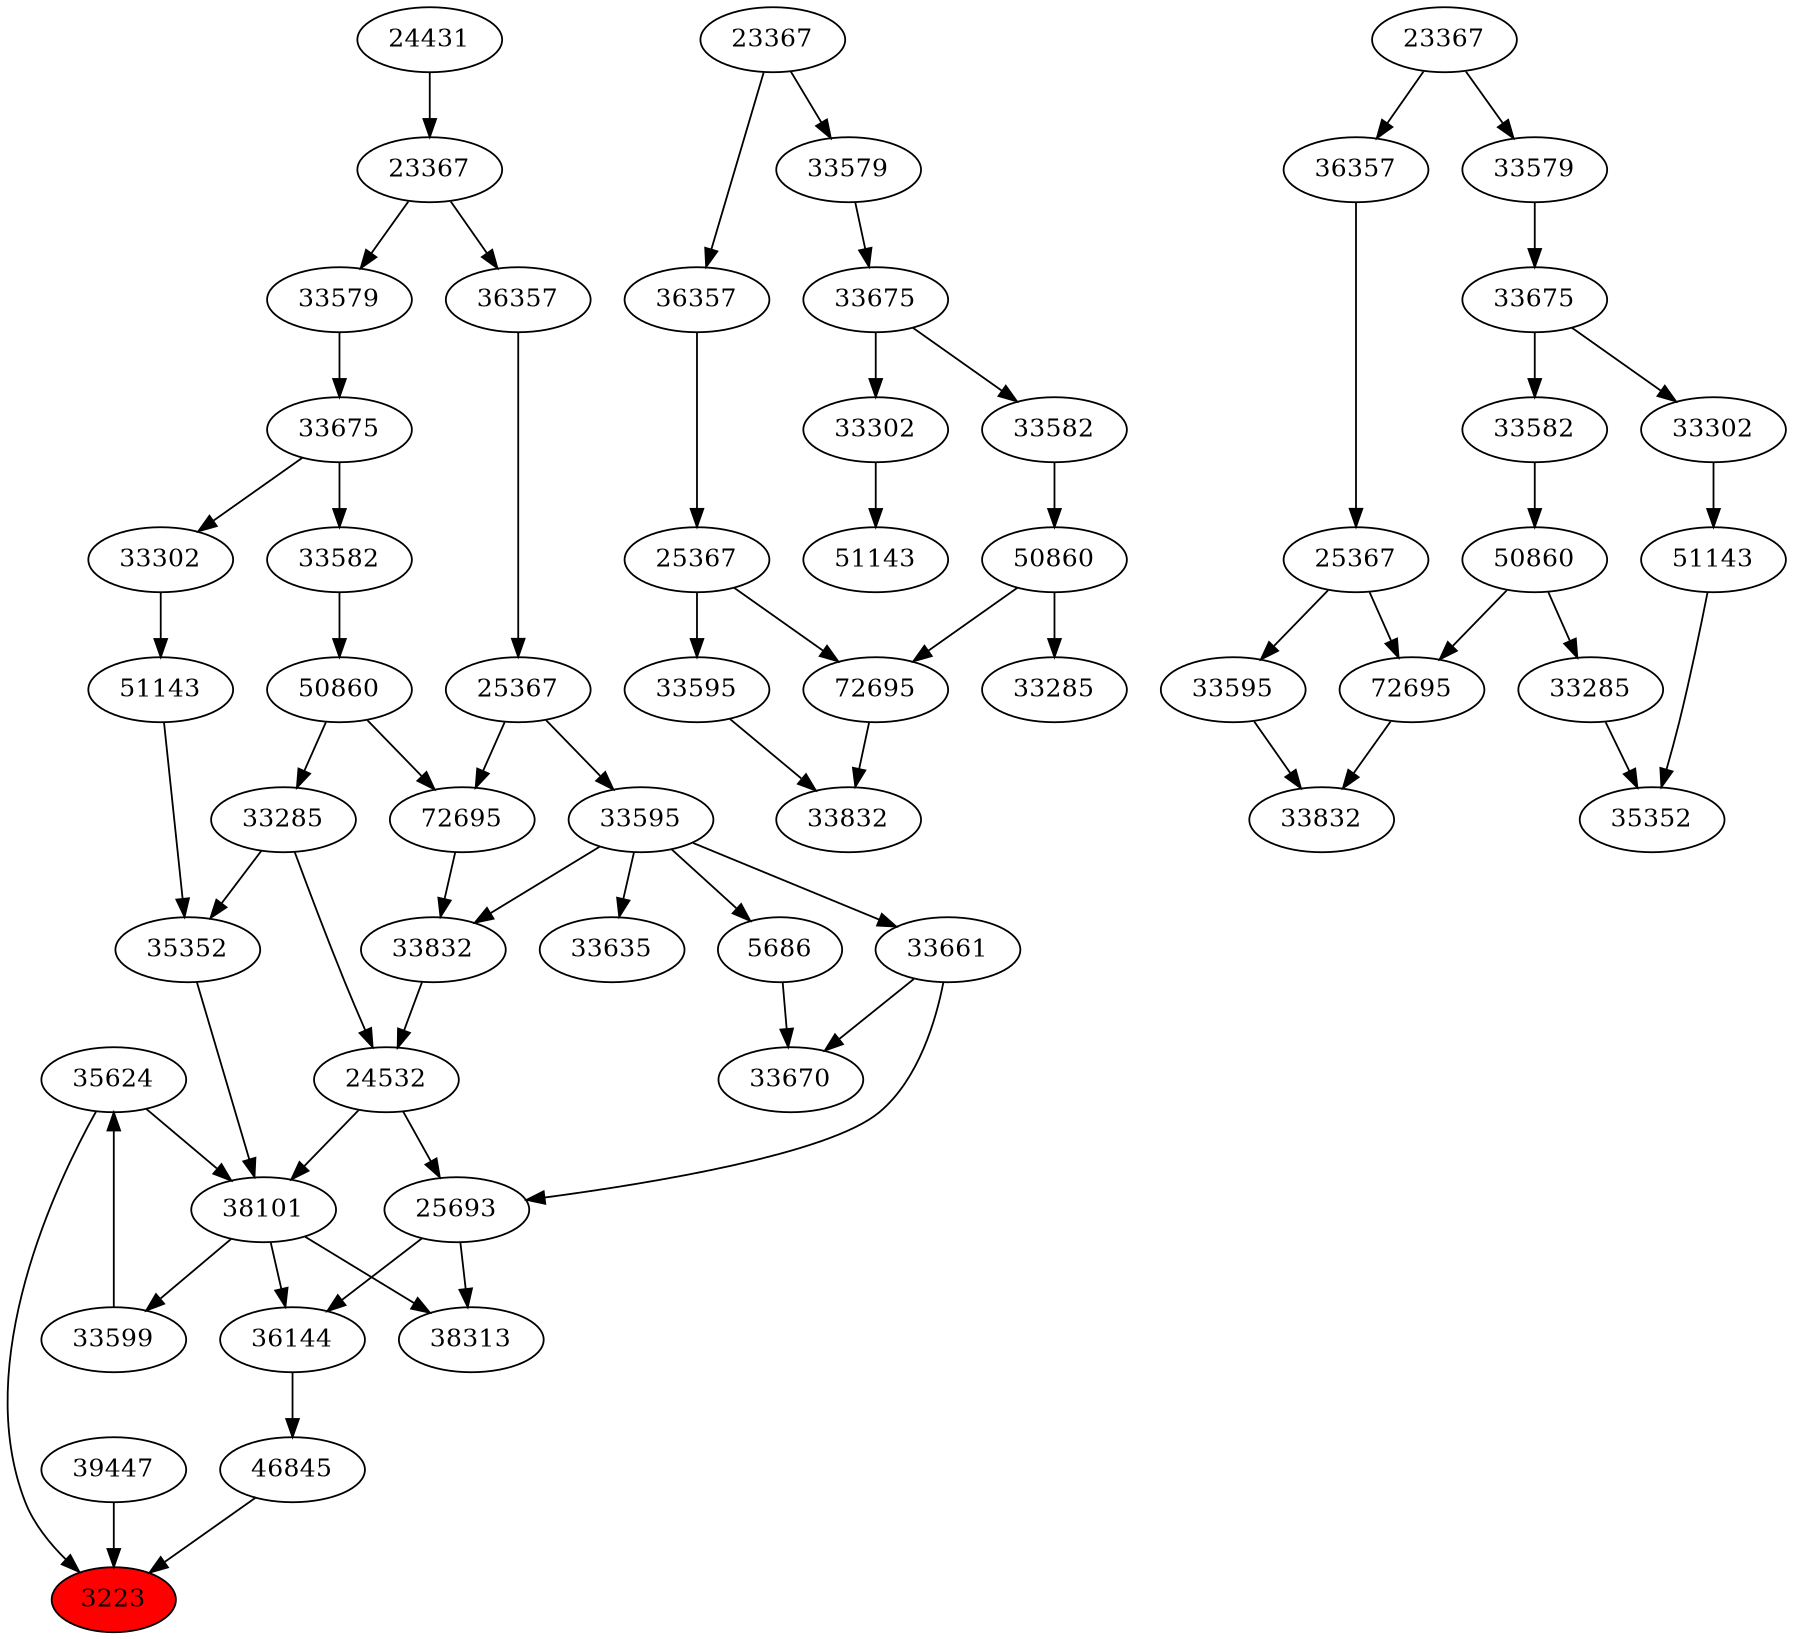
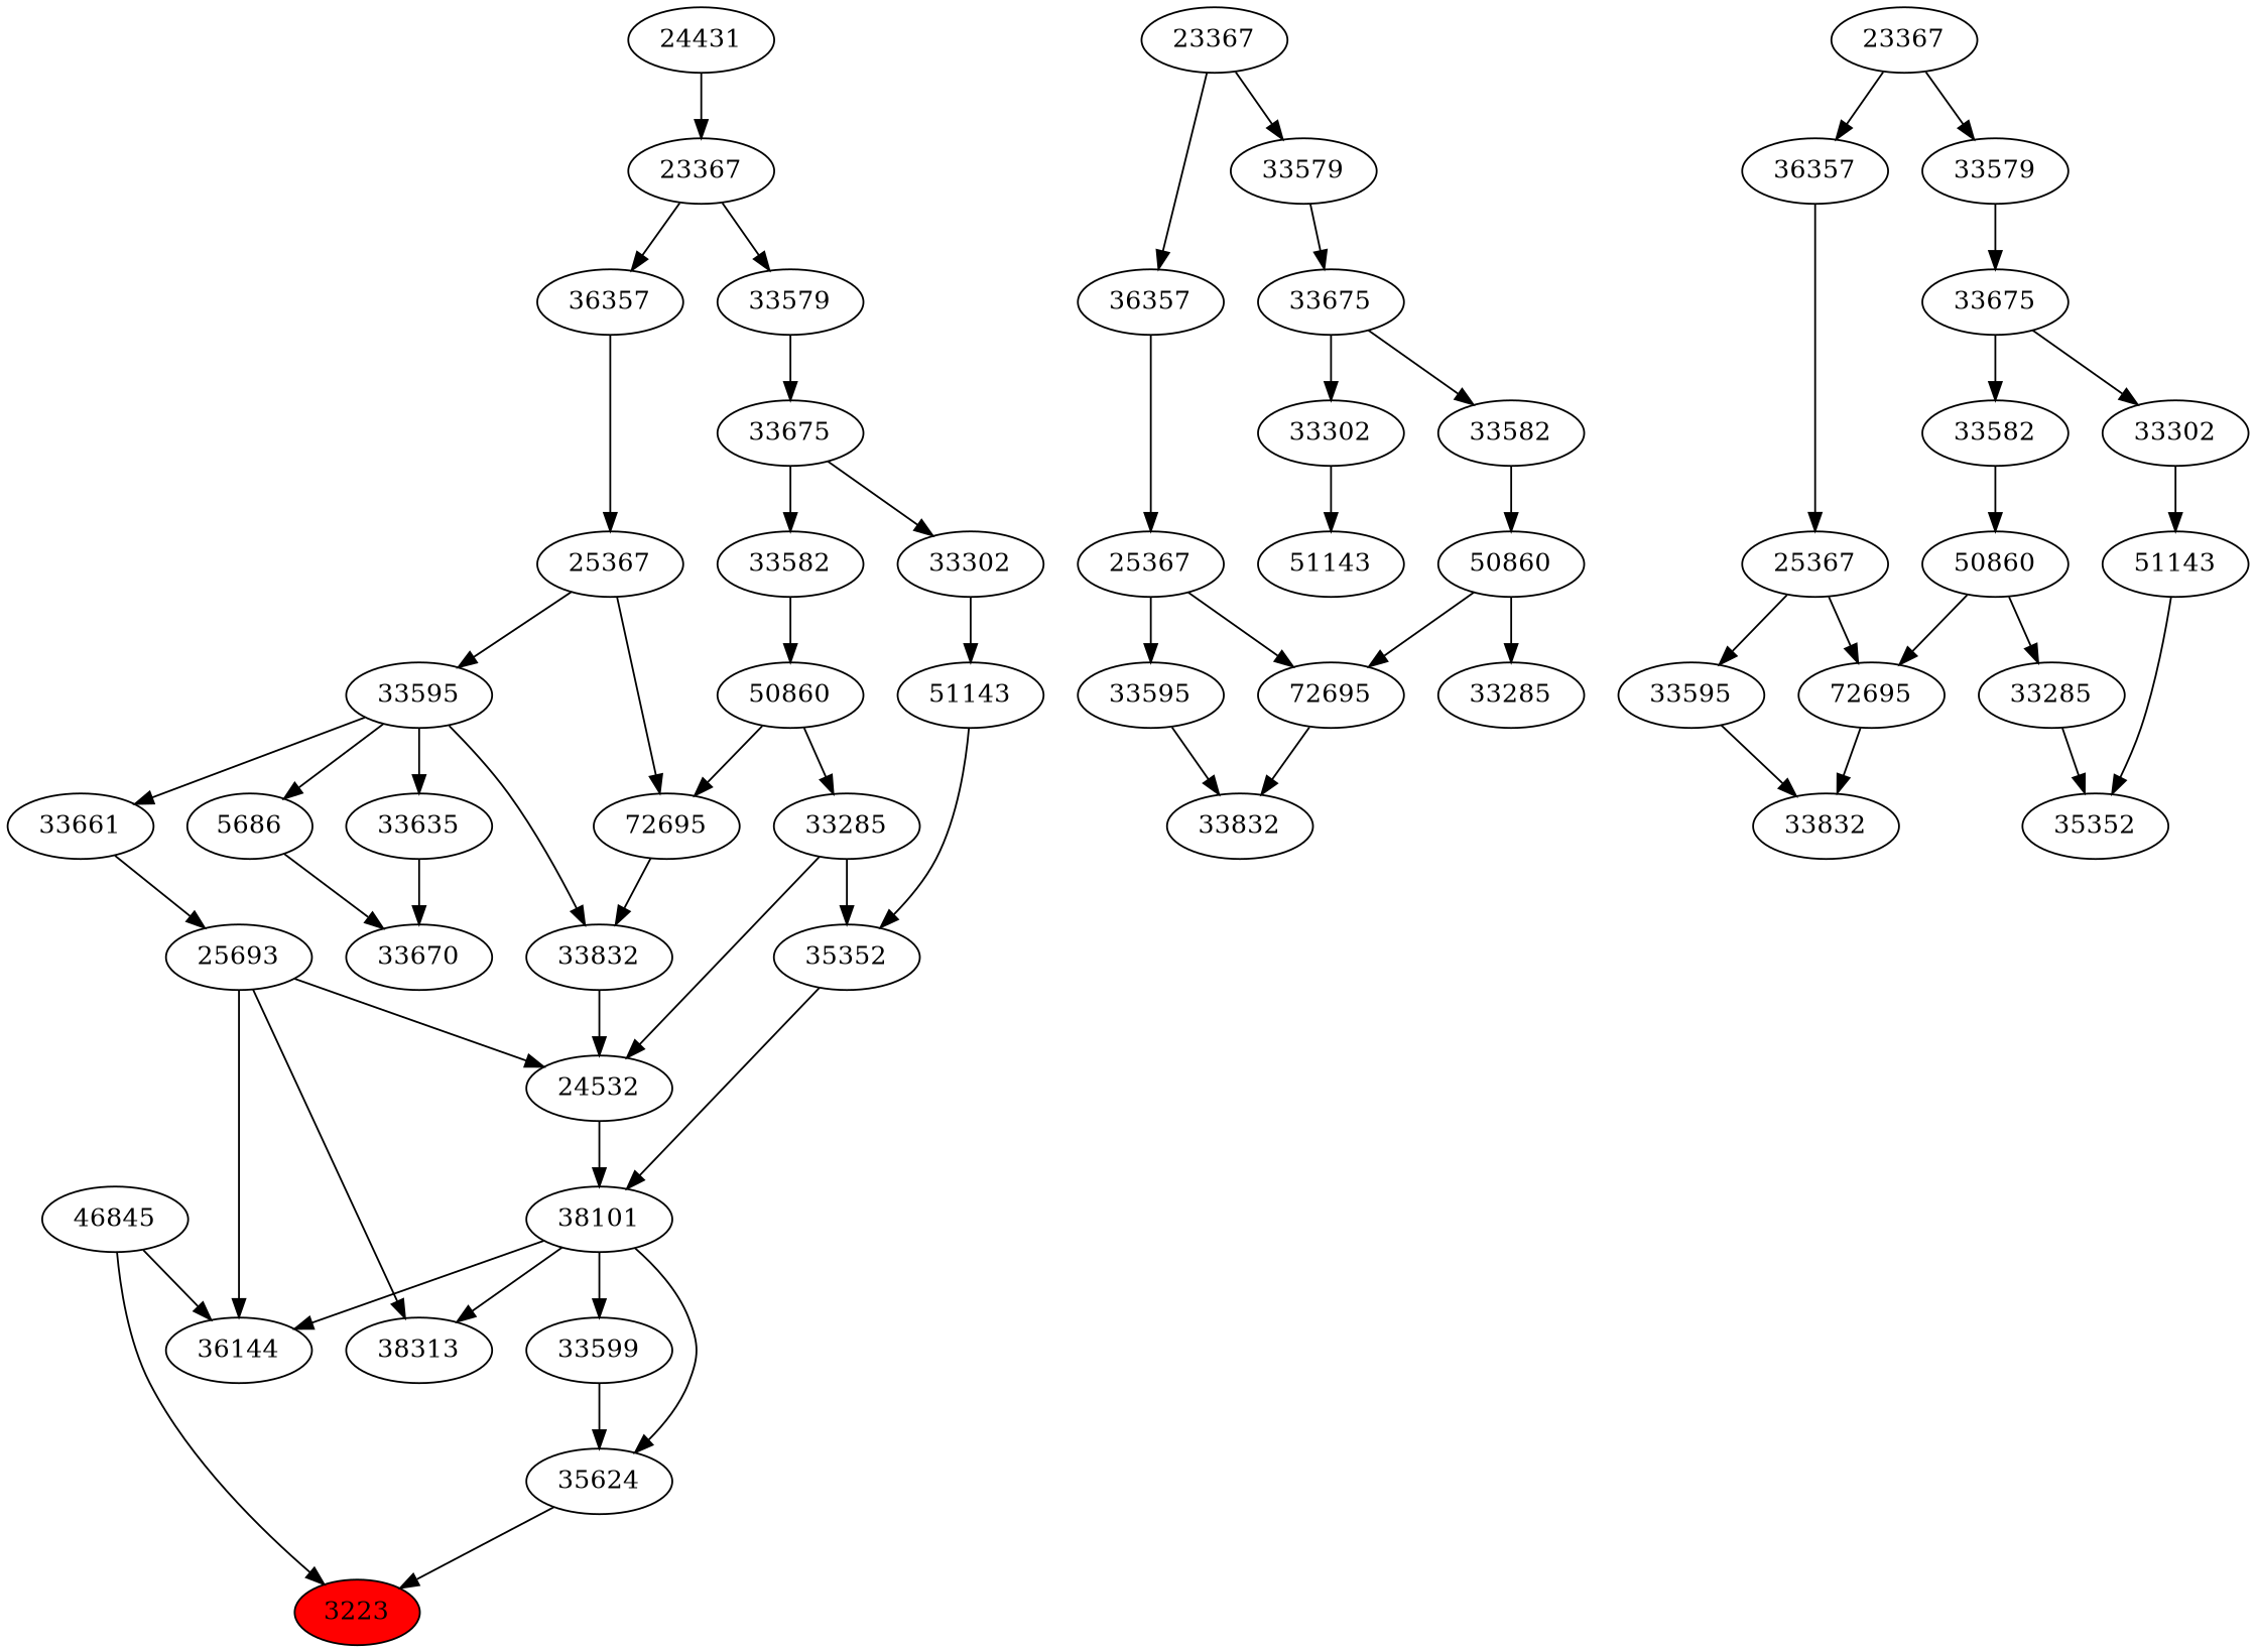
  strict digraph {
    n1 [fillcolor=red label=3223 style=filled]
    n2 [label=35624]
-   n3 [label=39447]
    n4 [label=46845]
    n5 [label=33599]
    n6 [label=38101]
    n7 [label=38313]
    n8 [label=36144]
    n9 [label=33635]
    n10 [label=24532]
    n11 [label=25693]
    n12 [label=35352]
    n13 [label=33595]
    n14 [label=5686]
    n15 [label=33832]
    n16 [label=33661]
    n17 [label=33670]
    n18 [label=33285]
    n19 [label=51143]
    n20 [label=25367]
    n21 [label=72695]
    n22 [label=50860]
    n23 [label=33302]
    n24 [label=36357]
    n25 [label=33582]
    n26 [label=33675]
    n27 [label=23367]
    n28 [label=33579]
    n29 [label=24431]
    n30 [label=33595]
    n31 [label=33832]
    n32 [label=25367]
    n33 [label=72695]
    n34 [label=33285]
    n35 [label=50860]
    n36 [label=51143]
    n37 [label=33302]
    n38 [label=36357]
    n39 [label=33582]
    n40 [label=33675]
    n41 [label=23367]
    n42 [label=33579]
    n43 [label=35352]
    n44 [label=33285]
    n45 [label=51143]
    n46 [label=33595]
    n47 [label=33832]
    n48 [label=25367]
    n49 [label=72695]
    n50 [label=50860]
    n51 [label=33302]
    n52 [label=36357]
    n53 [label=33582]
    n54 [label=33675]
    n55 [label=23367]
    n56 [label=33579]
    subgraph sub_1 {
      n1
      n2
-     n3
      n4
      n5
      n6
      n7
      n8
      n9
      n10
      n11
      n12
      n13
      n14
      n15
      n16
      n17
      n18
      n19
      n20
      n21
      n22
      n23
      n24
      n25
      n26
      n27
      n28
      n29
    }
    subgraph sub_2 {
      n30
      n31
      n32
      n33
      n34
      n35
      n36
      n37
      n38
      n39
      n40
      n41
      n42
    }
    subgraph sub_3 {
      n43
      n44
      n45
      n46
      n47
      n48
      n49
      n50
      n51
      n52
      n53
      n54
      n55
      n56
    }
    n2 -> n1
-   n3 -> n1
    n4 -> n1
    n5 -> n2
-   n2 -> n6
+   n6 -> n2
    n6 -> n5
    n6 -> n7
    n6 -> n8
-   n8 -> n4
+   n4 -> n8
    n10 -> n6
-   n10 -> n11
+   n11 -> n10
    n11 -> n7
    n11 -> n8
    n12 -> n6
    n13 -> n9
    n13 -> n14
    n13 -> n15
    n13 -> n16
    n14 -> n17
    n15 -> n10
    n16 -> n11
-   n16 -> n17
+   n9 -> n17
    n18 -> n10
    n18 -> n12
    n19 -> n12
    n20 -> n13
    n20 -> n21
    n21 -> n15
    n22 -> n18
    n22 -> n21
    n23 -> n19
    n24 -> n20
    n25 -> n22
    n26 -> n23
    n26 -> n25
    n27 -> n24
    n27 -> n28
    n28 -> n26
    n29 -> n27
    n30 -> n31
    n32 -> n30
    n32 -> n33
    n33 -> n31
    n35 -> n33
    n35 -> n34
    n37 -> n36
    n38 -> n32
    n39 -> n35
    n40 -> n37
    n40 -> n39
    n41 -> n38
    n41 -> n42
    n42 -> n40
    n44 -> n43
    n45 -> n43
    n46 -> n47
    n48 -> n46
    n48 -> n49
    n49 -> n47
    n50 -> n44
    n50 -> n49
    n51 -> n45
    n52 -> n48
    n53 -> n50
    n54 -> n51
    n54 -> n53
    n55 -> n52
    n55 -> n56
    n56 -> n54
  }
